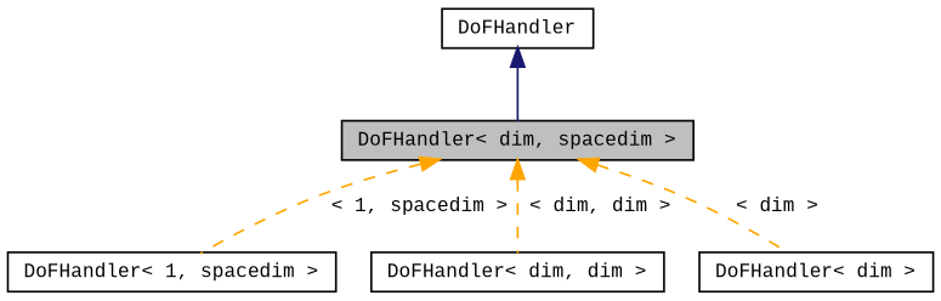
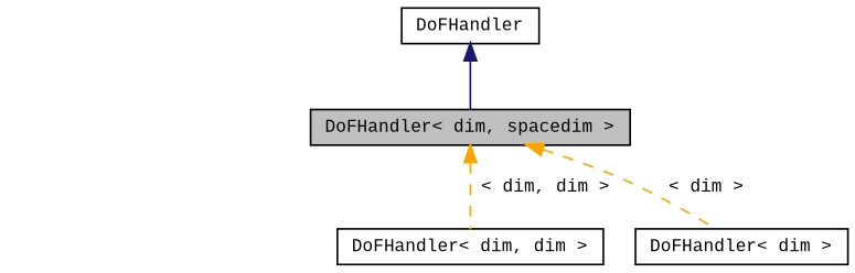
  digraph {
    fontname="Liberation Mono"
    node [color=black fillcolor=white fontname="Liberation Mono" fontsize=10 shape=record style=filled]
    edge [color=orange dir=back fontname="Liberation Mono" fontsize=10 labelfontname=Helvetica labelfontsize=10 style=dashed]
    n1 [fillcolor=grey75 fontcolor=black height=0.2 label="DoFHandler\< dim, spacedim \>" width=0.4]
-   n2 [height=0.2 label="DoFHandler\< 1, spacedim \>" width=0.4]
    n3 [height=0.2 label="DoFHandler\< dim, dim \>" width=0.4]
    n4 [height=0.2 label="DoFHandler\< dim \>" width=0.4]
    n5 [height=0.2 label=DoFHandler width=0.4]
-   n1 -> n2 [label=" \< 1, spacedim \>"]
    n1 -> n3 [label=" \< dim, dim \>"]
    n1 -> n4 [label=" \< dim \>"]
    n5 -> n1 [color=midnightblue style=solid]
  }
